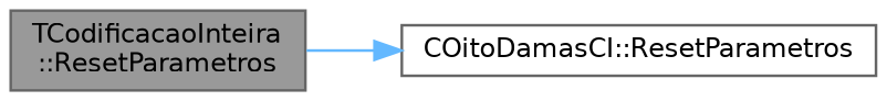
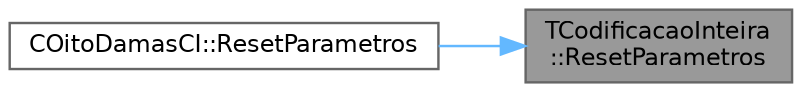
  digraph {
    rankdir=RL
    node [fontname=Helvetica fontsize=10 shape=box style=filled]
    n1 [color=gray40 fillcolor=grey60 fontcolor=black height=0.2 label="TCodificacaoInteira\l::ResetParametros" width=0.4]
    n2 [color=grey40 fillcolor=white height=0.2 label="COitoDamasCI::ResetParametros" width=0.4]
-   n2 -> n1 [color=steelblue1 dir=back fontname=Helvetica fontsize=10 labelfontname=Helvetica labelfontsize=10 style=solid]
+   n1 -> n2 [color=steelblue1 dir=back fontname=Helvetica fontsize=10 labelfontname=Helvetica labelfontsize=10 style=solid]
  }
